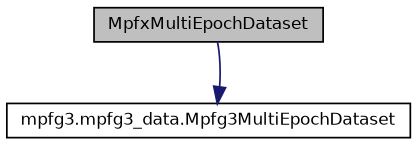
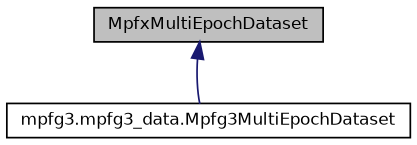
  digraph {
    node [color=black fontname=Helvetica fontsize=10 shape=record style=filled]
    n1 [fillcolor=grey75 fontcolor=black height=0.2 label=MpfxMultiEpochDataset width=0.4]
    n2 [fillcolor=white height=0.2 label="mpfg3.mpfg3_data.Mpfg3MultiEpochDataset" width=0.4]
-   n2 -> n1 [color=midnightblue dir=back fontname=Helvetica fontsize=10 labelfontname=Helvetica labelfontsize=10 style=solid]
+   n1 -> n2 [color=midnightblue dir=back fontname=Helvetica fontsize=10 labelfontname=Helvetica labelfontsize=10 style=solid]
  }
